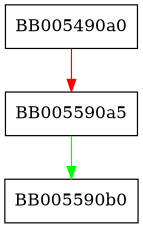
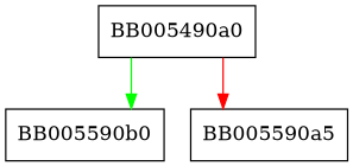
  digraph {
    splines=ortho
    node [shape=box]
    n1 [label=BB005490a0]
    BB005590b0
    BB005590a5
-   BB005590a5 -> BB005590b0 [color=green]
+   n1 -> BB005590b0 [color=green]
    n1 -> BB005590a5 [color=red]
  }
